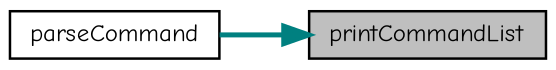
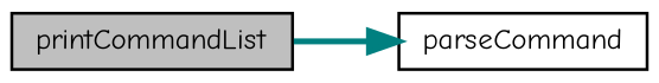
  digraph {
    rankdir=RL
    fontname="Comic Neue"
    node [color=black fontname="Comic Neue" fontsize=10 shape=record style=filled]
    n1 [fillcolor=grey75 fontcolor=black height=0.2 label=printCommandList width=0.4]
    n2 [fillcolor=white height=0.2 label=parseCommand width=0.4]
-   n1 -> n2 [color=teal dir=back fontname="Comic Neue" fontsize=10 labelfontname=Helvetica labelfontsize=10 style=bold]
+   n2 -> n1 [color=teal dir=back fontname="Comic Neue" fontsize=10 labelfontname=Helvetica labelfontsize=10 style=bold]
  }
